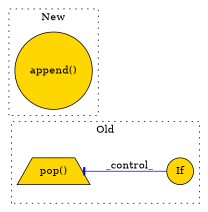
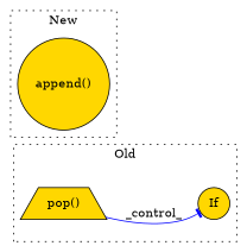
  digraph {
    rankdir=LR
    node [a=75 shape=circle style=filled fillcolor=gold]
    n1 [l="15,1" label="pop()" s="1046,1062" shape=trapezium]
    n2 [a=96 l=3 label=If s=994]
    n3 [l="23,1" label="append()" s="1486,1514"]
    subgraph cluster_1 {
      label=Old
      style=dotted
      n1
      n2
    }
    subgraph cluster_2 {
      label=New
      style=dotted
      n3
    }
-   n2 -> n1 [label=_control_ color=blue arrowhead=tee]
+   n1 -> n2 [label=_control_ color=blue arrowhead=tee]
  }
